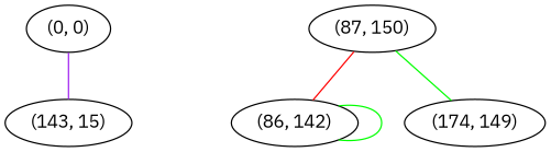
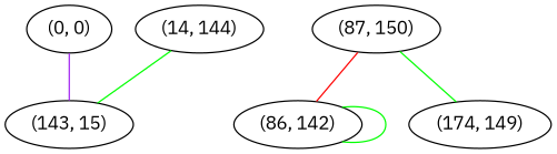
  graph {
    fontname="IBM Plex Sans"
    node [fontname="IBM Plex Sans"]
    edge [color=green fontname="IBM Plex Sans" weight=2]
    "(0, 0)"
    "(143, 15)"
+   "(14, 144)"
    "(87, 150)"
    "(86, 142)"
    "(174, 149)"
    "(0, 0)" -- "(143, 15)" [color=purple weight=4]
+   "(14, 144)" -- "(143, 15)"
    "(87, 150)" -- "(86, 142)" [color=red weight=1]
    "(87, 150)" -- "(174, 149)" [weight=1]
    "(86, 142)" -- "(86, 142)"
  }
